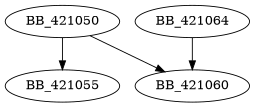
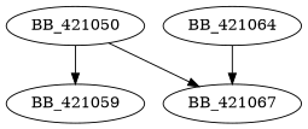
  digraph {
    BB_421050
-   BB_421059 [label=BB_421055]
-   BB_421067 [label=BB_421060]
+   BB_421059
+   BB_421067
    BB_421064
    BB_421050 -> BB_421059
    BB_421050 -> BB_421067
    BB_421064 -> BB_421067
  }
